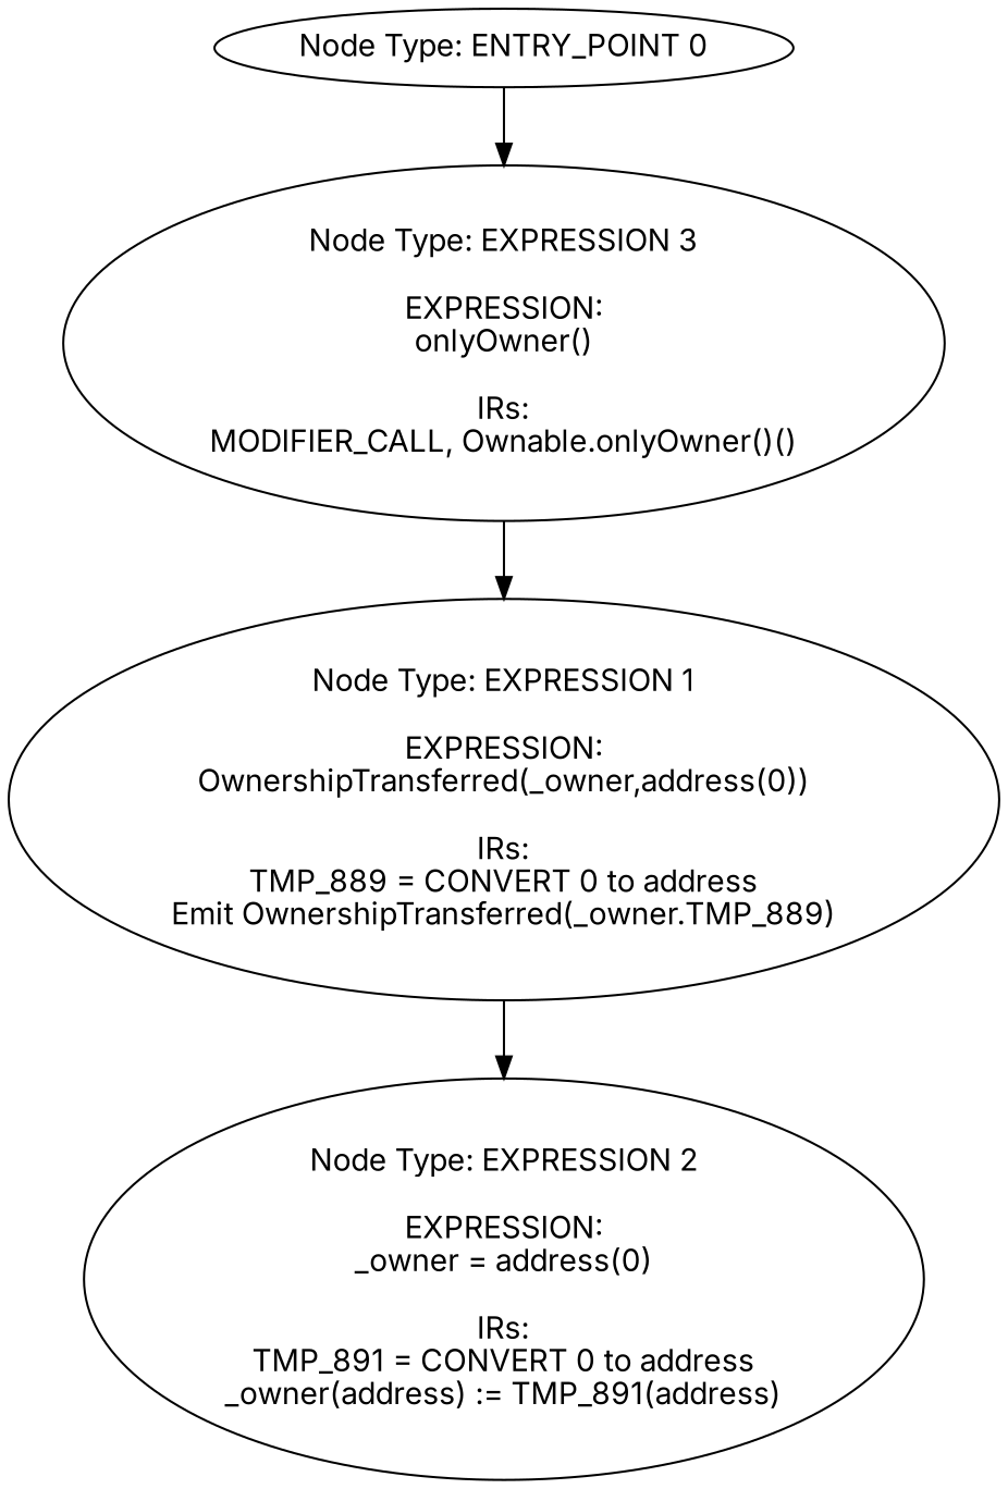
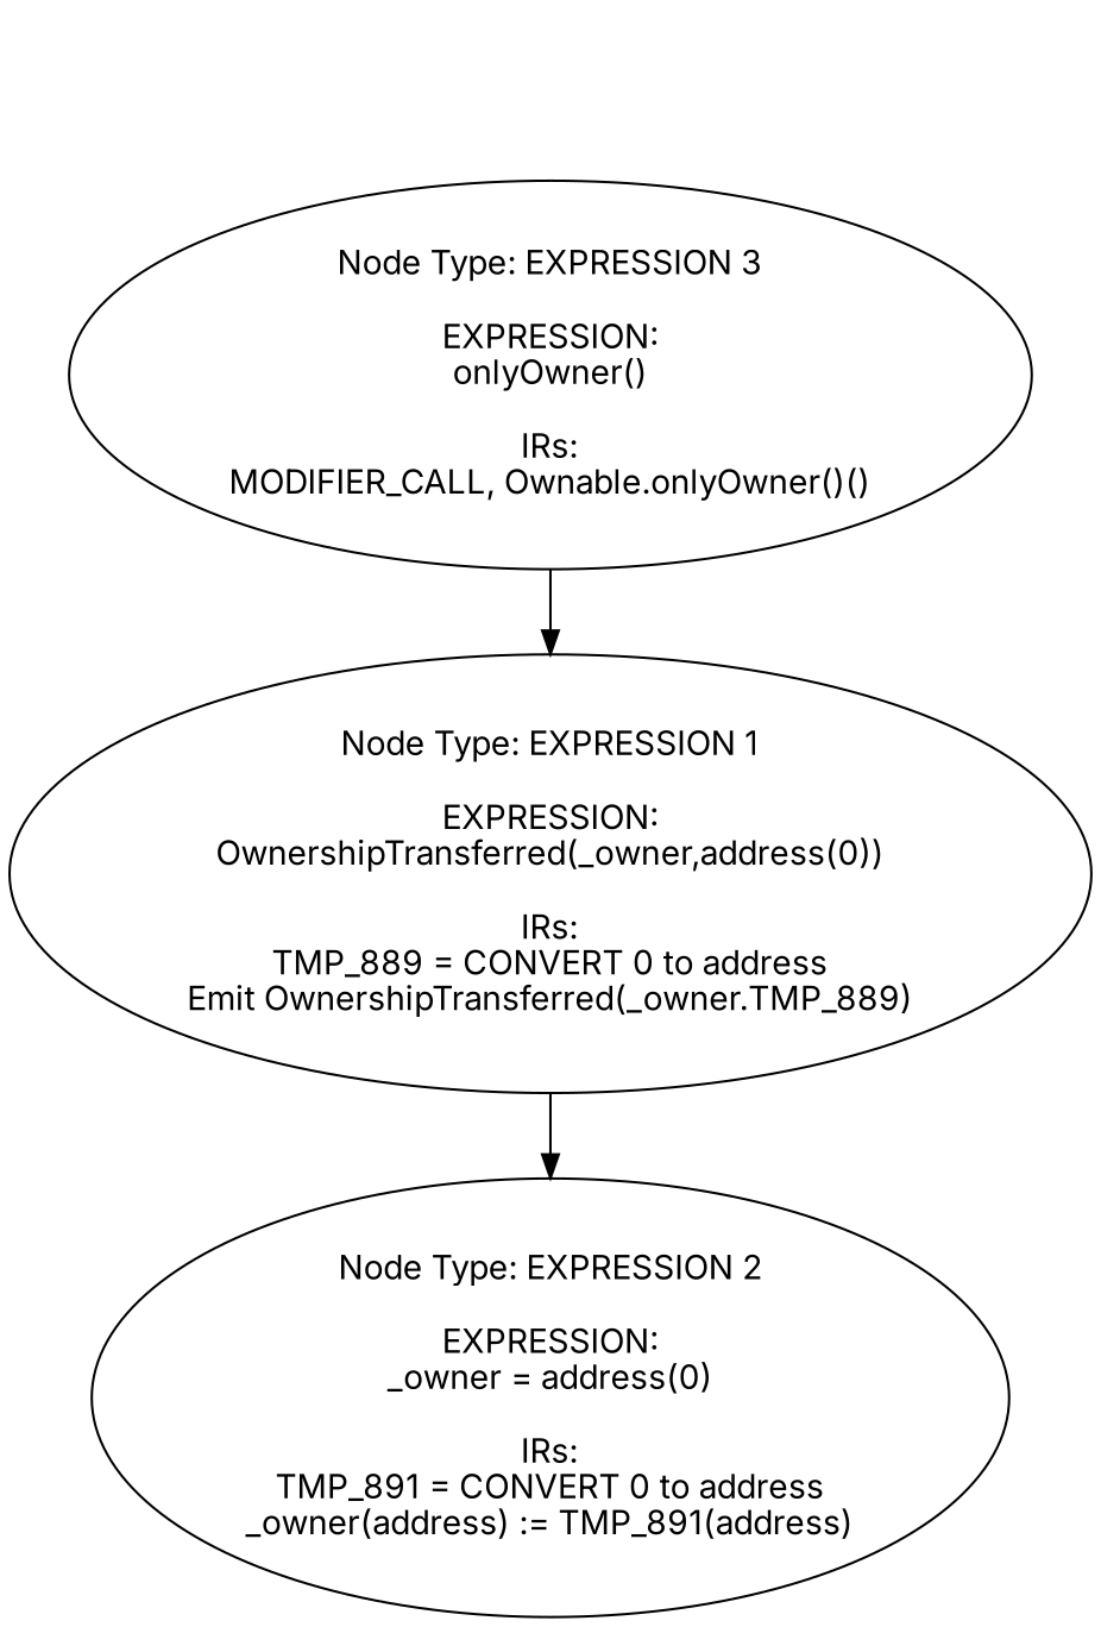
  digraph {
    fontname=Inter
    node [fontname=Inter]
    edge [fontname=Inter]
-   n1 [label="Node Type: ENTRY_POINT 0\n"]
    n2 [label="Node Type: EXPRESSION 3\n\nEXPRESSION:\nonlyOwner()\n\nIRs:\nMODIFIER_CALL, Ownable.onlyOwner()()"]
    n3 [label="Node Type: EXPRESSION 1\n\nEXPRESSION:\nOwnershipTransferred(_owner,address(0))\n\nIRs:\nTMP_889 = CONVERT 0 to address\nEmit OwnershipTransferred(_owner.TMP_889)"]
    n4 [label="Node Type: EXPRESSION 2\n\nEXPRESSION:\n_owner = address(0)\n\nIRs:\nTMP_891 = CONVERT 0 to address\n_owner(address) := TMP_891(address)"]
-   n1 -> n2
    n2 -> n3
    n3 -> n4
  }
